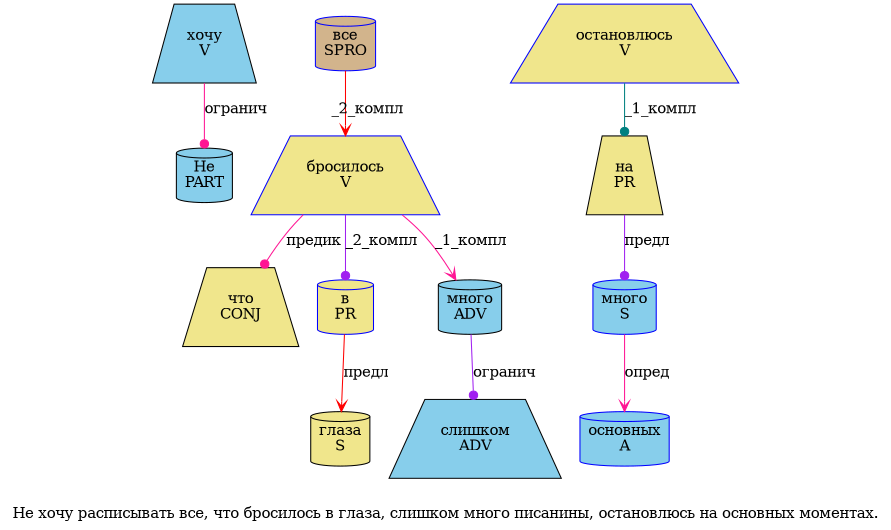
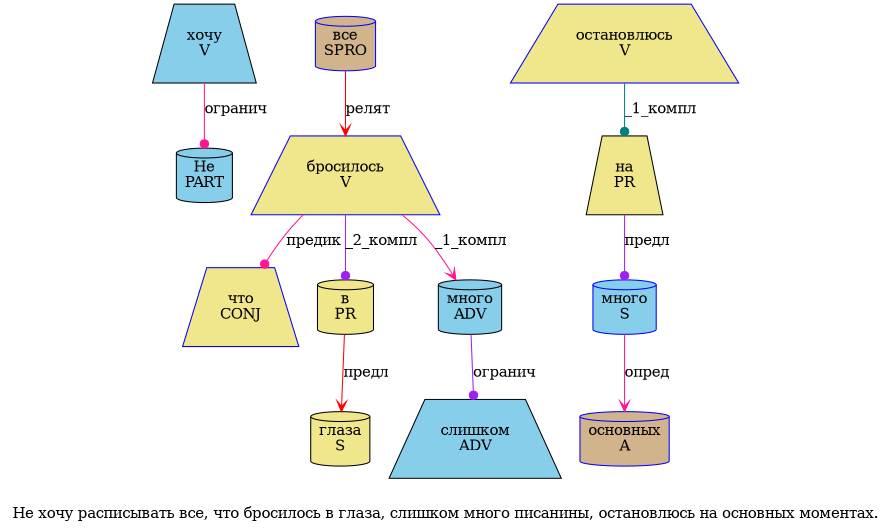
  digraph {
    label="Не хочу расписывать все, что бросилось в глаза, слишком много писанины, остановлюсь на основных моментах."
    node [color=black fillcolor=khaki penwidth=1 shape=cylinder style=filled]
    edge [arrowhead=dot color=deeppink]
    n1 [fillcolor=skyblue label="Не\nPART"]
    n2 [fillcolor=skyblue label="хочу\nV" shape=trapezium]
    n3 [color=blue fillcolor=tan label="все\nSPRO"]
    n4 [color=blue label="бросилось\nV" shape=trapezium]
    n5 [color=blue label="остановлюсь\nV" shape=trapezium]
    n6 [label="на\nPR" shape=trapezium]
-   n7 [label="что\nCONJ" shape=trapezium]
-   n8 [color=blue label="в\nPR"]
+   n7 [color=blue label="что\nCONJ" shape=trapezium]
+   n8 [label="в\nPR"]
    n9 [fillcolor=skyblue label="много\nADV"]
    n10 [label="глаза\nS"]
    n11 [fillcolor=skyblue label="слишком\nADV" shape=trapezium]
    n12 [color=blue fillcolor=skyblue label="много\nS"]
-   n13 [color=blue fillcolor=skyblue label="основных\nA"]
+   n13 [color=blue fillcolor=tan label="основных\nA"]
    n2 -> n1 [label="огранич"]
-   n3 -> n4 [arrowhead=vee color=red label="_2_компл"]
+   n3 -> n4 [arrowhead=vee color=red label="релят"]
    n4 -> n7 [label="предик"]
    n4 -> n8 [color=purple label="_2_компл"]
    n4 -> n9 [arrowhead=vee label="_1_компл"]
    n5 -> n6 [color=teal label="_1_компл"]
    n6 -> n12 [color=purple label="предл"]
    n8 -> n10 [arrowhead=vee color=red label="предл"]
    n9 -> n11 [color=purple label="огранич"]
    n12 -> n13 [arrowhead=vee label="опред"]
  }
